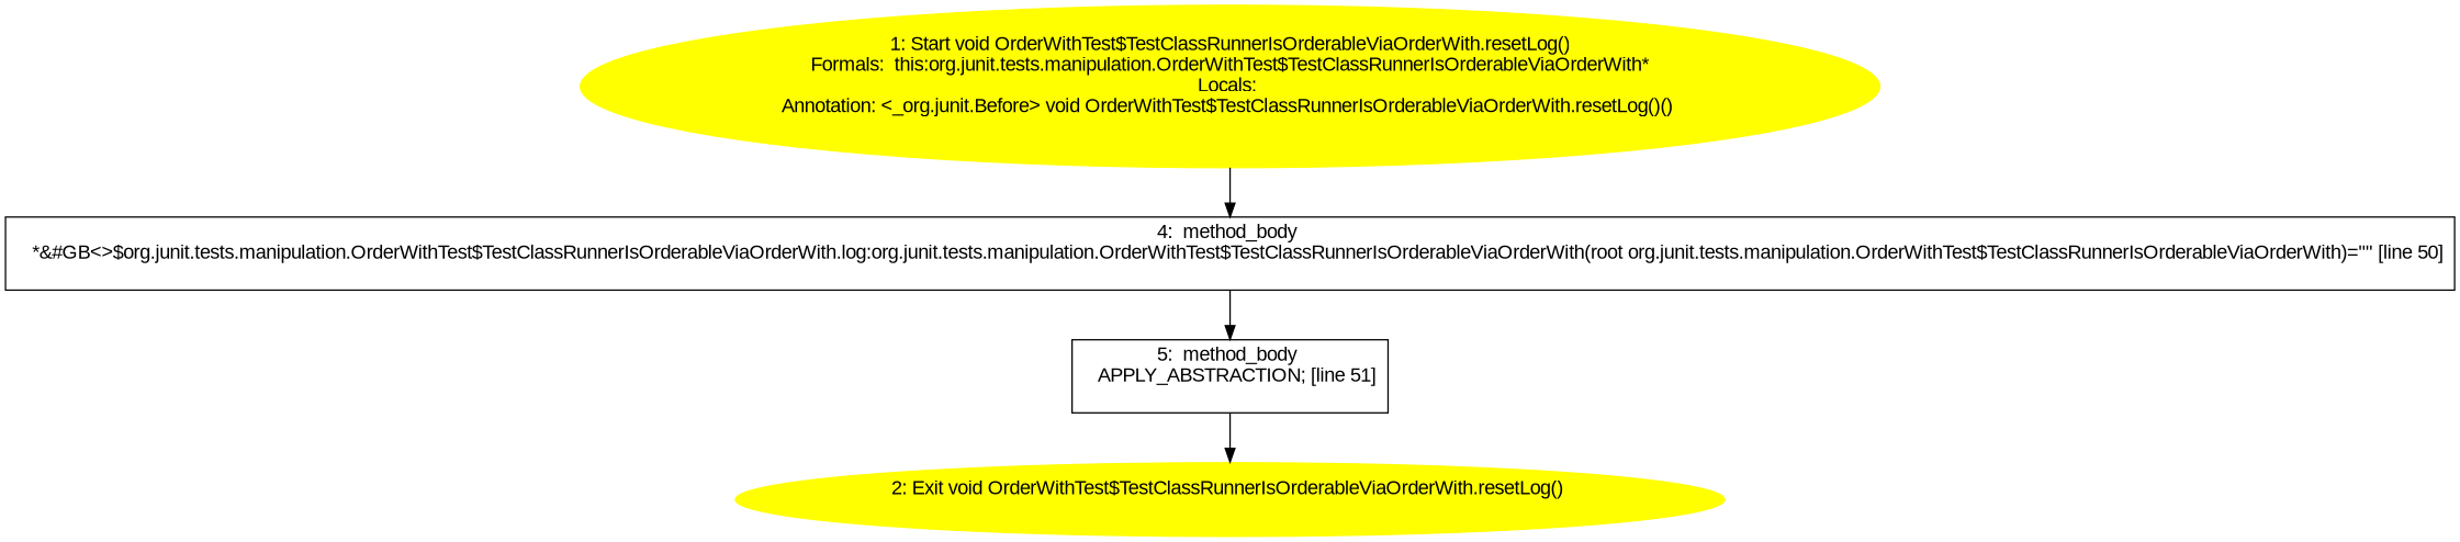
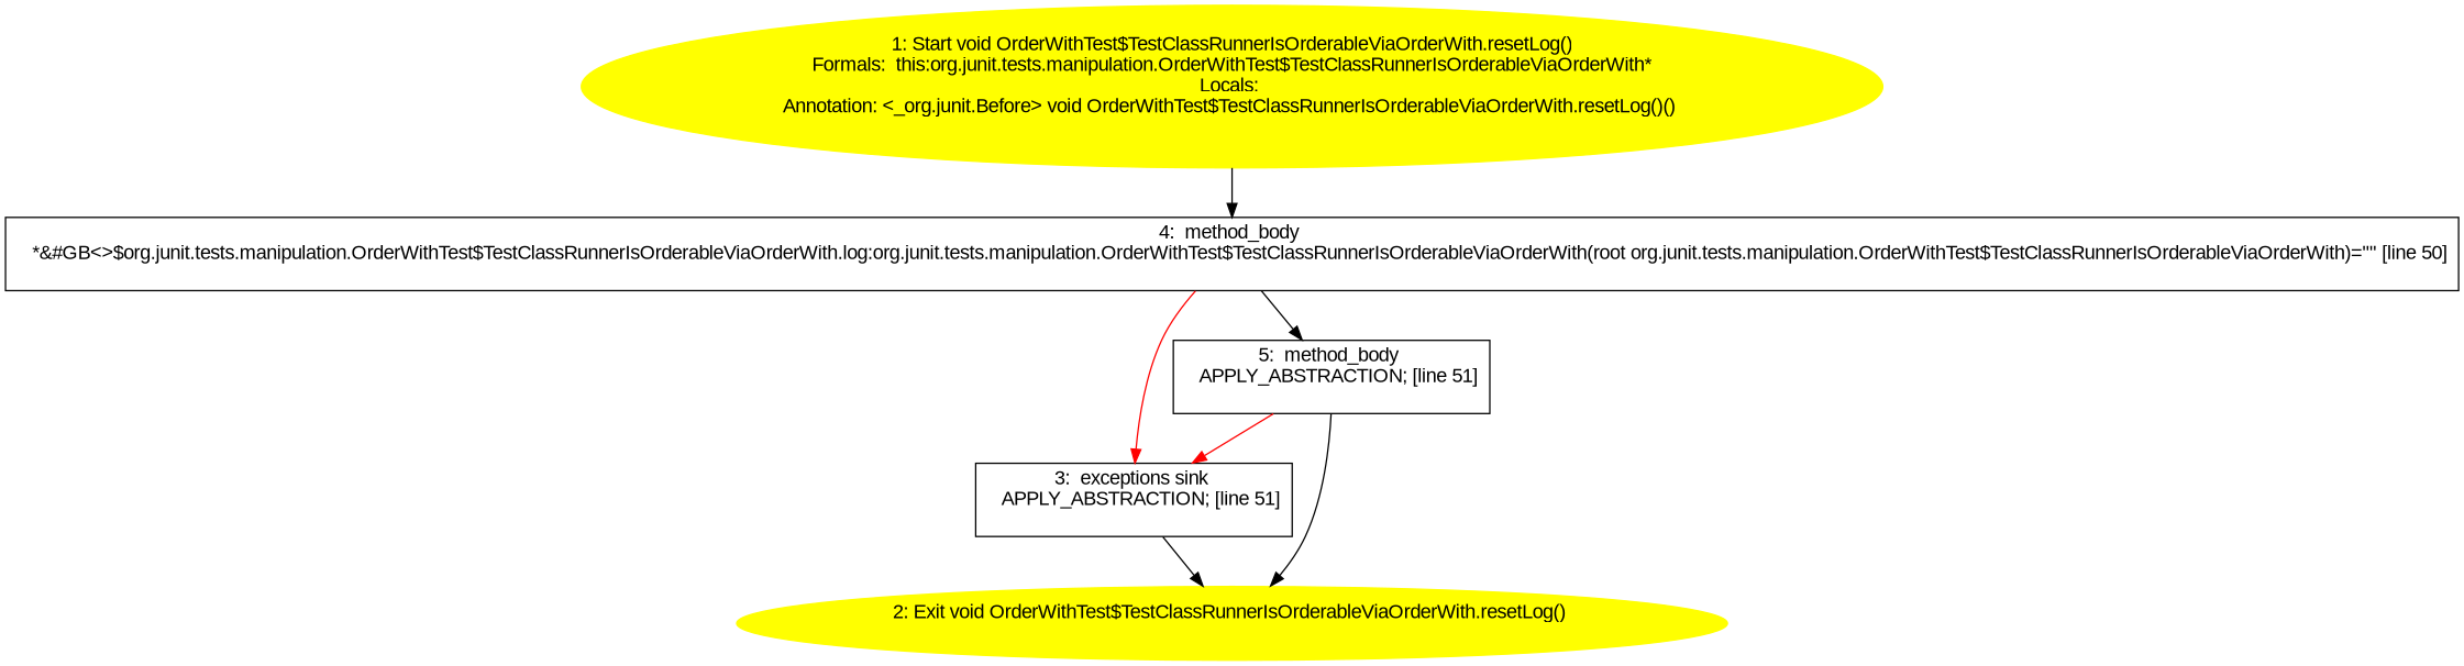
  digraph {
    fontname="Liberation Sans"
    node [fontname="Liberation Sans" shape=box]
    edge [fontname="Liberation Sans"]
    n1 [color=yellow label="1: Start void OrderWithTest$TestClassRunnerIsOrderableViaOrderWith.resetLog()\nFormals:  this:org.junit.tests.manipulation.OrderWithTest$TestClassRunnerIsOrderableViaOrderWith*\nLocals: \nAnnotation: <_org.junit.Before> void OrderWithTest$TestClassRunnerIsOrderableViaOrderWith.resetLog()() \n  " style=filled shape=""]
    n2 [label="4:  method_body \n   *&#GB<>$org.junit.tests.manipulation.OrderWithTest$TestClassRunnerIsOrderableViaOrderWith.log:org.junit.tests.manipulation.OrderWithTest$TestClassRunnerIsOrderableViaOrderWith(root org.junit.tests.manipulation.OrderWithTest$TestClassRunnerIsOrderableViaOrderWith)=\"\" [line 50]\n "]
+   n3 [label="3:  exceptions sink \n   APPLY_ABSTRACTION; [line 51]\n "]
    n4 [label="5:  method_body \n   APPLY_ABSTRACTION; [line 51]\n "]
    n5 [color=yellow label="2: Exit void OrderWithTest$TestClassRunnerIsOrderableViaOrderWith.resetLog() \n  " style=filled shape=""]
    n1 -> n2
+   n2 -> n3 [color=red]
    n2 -> n4
+   n3 -> n5
+   n4 -> n3 [color=red]
    n4 -> n5
  }
